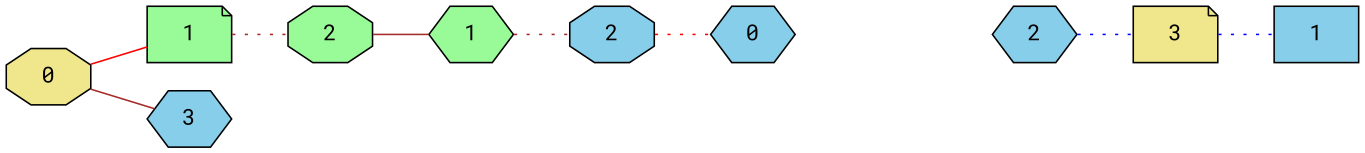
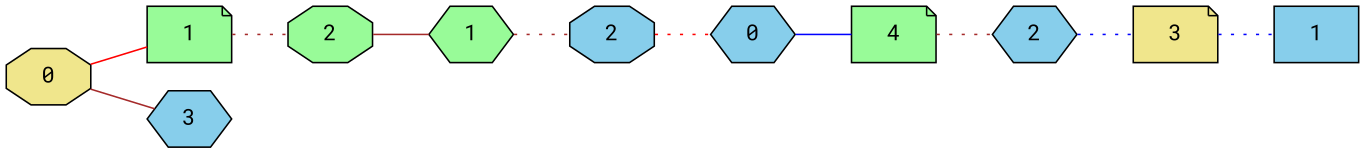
  graph {
    rankdir=LR
    fontname="Roboto Mono"
    node [style=filled fillcolor=skyblue shape=hexagon fontname="Roboto Mono"]
    edge [color=brown style=dotted fontname="Roboto Mono"]
    n1 [label=0 fillcolor=khaki shape=octagon]
    n2 [label=1 fillcolor=palegreen shape=note]
    n3 [label=3]
    n4 [label=2 fillcolor=palegreen shape=octagon]
    n5 [label=1 fillcolor=palegreen]
    n6 [label=2 shape=octagon]
    n7 [label=0]
+   n8 [label=4 fillcolor=palegreen shape=note]
    n9 [label=2]
    n10 [label=3 fillcolor=khaki shape=note]
    n11 [label=1 shape=box]
    n1 -- n2 [color=red style=solid]
    n1 -- n3 [style=solid]
    n2 -- n4
    n4 -- n5 [style=solid]
    n5 -- n6
    n6 -- n7 [color=red]
+   n7 -- n8 [style=solid color=blue]
+   n8 -- n9
    n9 -- n10 [color=blue]
    n10 -- n11 [color=blue]
  }
